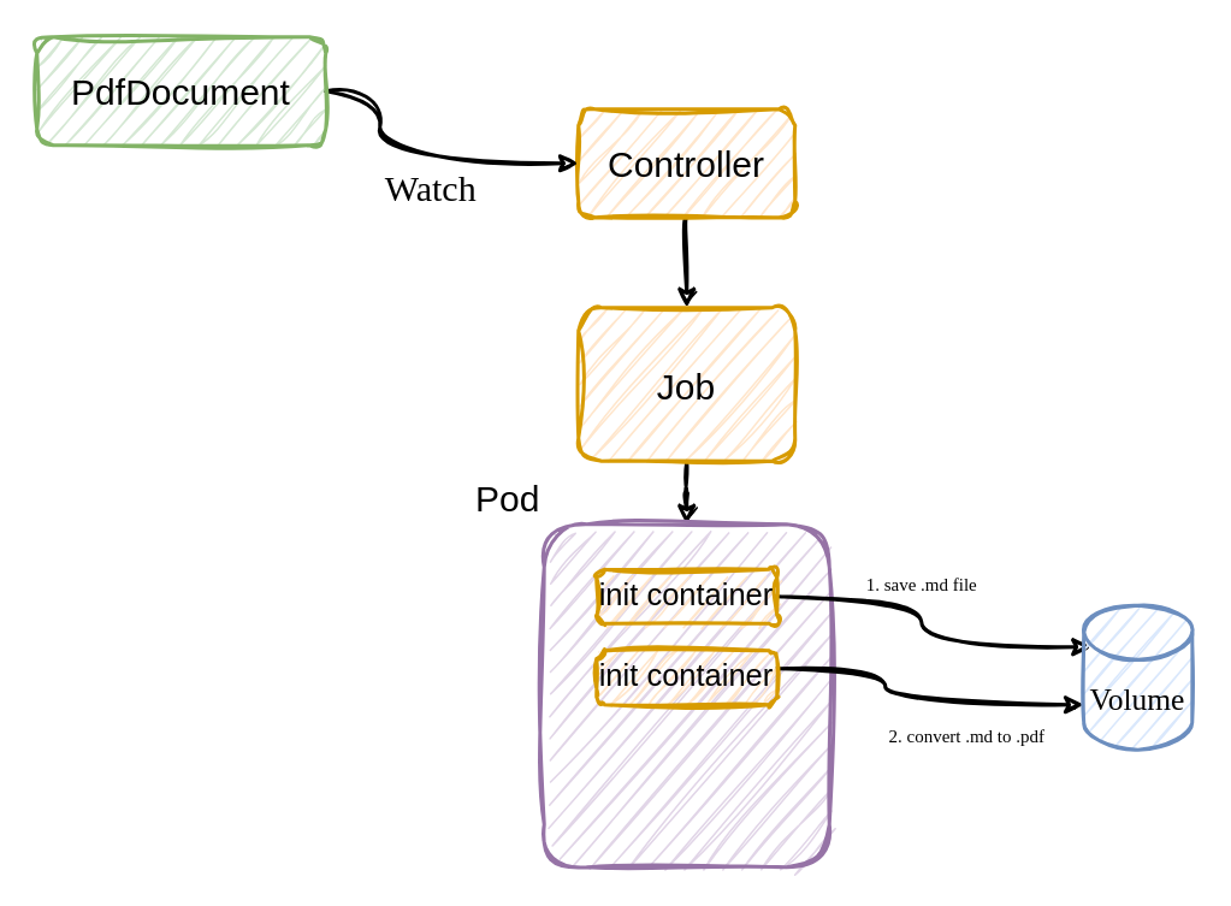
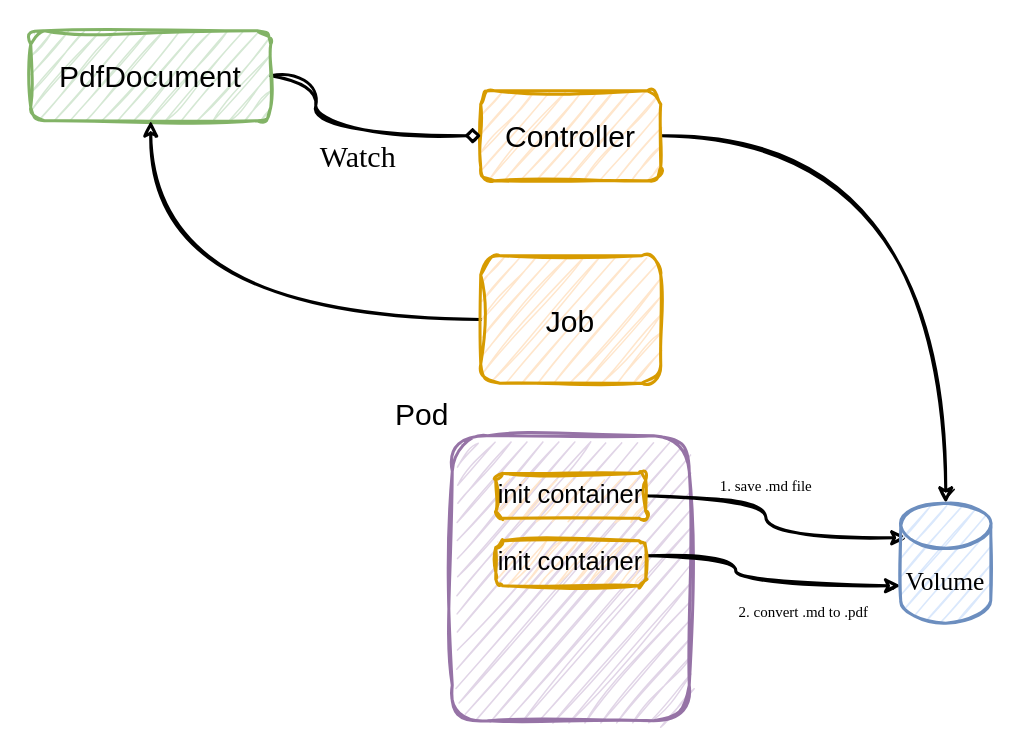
  <mxCell id="0" />
  <mxCell id="1" parent="0" />
- <mxCell id="2" style="edgeStyle=orthogonalEdgeStyle;curved=1;sketch=1;orthogonalLoop=1;jettySize=auto;html=1;strokeWidth=2;fontFamily=Comic Sans MS;fontSize=20;" edge="1" parent="1" source="3" target="8"><mxGeometry relative="1" as="geometry" /></mxCell>
+ <mxCell id="2" style="edgeStyle=orthogonalEdgeStyle;curved=1;sketch=1;orthogonalLoop=1;jettySize=auto;html=1;strokeWidth=2;fontFamily=Comic Sans MS;fontSize=20;" edge="1" parent="1" source="3" target="15"><mxGeometry relative="1" as="geometry" /></mxCell>
  <mxCell id="3" value="&lt;font style=&quot;font-size: 20px;&quot;&gt;Controller&lt;/font&gt;" style="rounded=1;whiteSpace=wrap;html=1;sketch=1;curveFitting=1;jiggle=2;fillColor=#ffe6cc;strokeColor=#d79b00;strokeWidth=2;" vertex="1" parent="1"><mxGeometry x="320" y="60" width="120" height="60" as="geometry" /></mxCell>
- <mxCell id="4" style="edgeStyle=orthogonalEdgeStyle;orthogonalLoop=1;jettySize=auto;html=1;entryX=0;entryY=0.5;entryDx=0;entryDy=0;fontFamily=Comic Sans MS;fontSize=20;curved=1;sketch=1;curveFitting=1;jiggle=2;strokeWidth=2;" edge="1" parent="1" source="6" target="3"><mxGeometry relative="1" as="geometry"><Array as="points"><mxPoint x="210" y="50" /><mxPoint x="210" y="90" /></Array></mxGeometry></mxCell>
+ <mxCell id="4" style="edgeStyle=orthogonalEdgeStyle;orthogonalLoop=1;jettySize=auto;html=1;entryX=0;entryY=0.5;entryDx=0;entryDy=0;fontFamily=Comic Sans MS;fontSize=20;curved=1;sketch=1;curveFitting=1;jiggle=2;strokeWidth=2;endArrow=diamond;" edge="1" parent="1" source="6" target="3"><mxGeometry relative="1" as="geometry"><Array as="points"><mxPoint x="210" y="50" /><mxPoint x="210" y="90" /></Array></mxGeometry></mxCell>
  <mxCell id="5" value="Watch" style="edgeLabel;html=1;align=center;verticalAlign=top;resizable=0;points=[];fontSize=20;fontFamily=Comic Sans MS;" vertex="1" connectable="0" parent="4"><mxGeometry x="0.075" y="5" relative="1" as="geometry"><mxPoint as="offset" /></mxGeometry></mxCell>
  <mxCell id="6" value="&lt;span style=&quot;font-size: 20px;&quot;&gt;PdfDocument&lt;/span&gt;" style="rounded=1;whiteSpace=wrap;html=1;sketch=1;curveFitting=1;jiggle=2;fillColor=#d5e8d4;strokeColor=#82b366;strokeWidth=2;" vertex="1" parent="1"><mxGeometry x="20" y="20" width="160" height="60" as="geometry" /></mxCell>
- <mxCell id="7" style="edgeStyle=orthogonalEdgeStyle;curved=1;sketch=1;orthogonalLoop=1;jettySize=auto;html=1;strokeWidth=2;fontFamily=Comic Sans MS;fontSize=20;" edge="1" parent="1" source="8" target="9"><mxGeometry relative="1" as="geometry" /></mxCell>
+ <mxCell id="7" style="edgeStyle=orthogonalEdgeStyle;curved=1;sketch=1;orthogonalLoop=1;jettySize=auto;html=1;strokeWidth=2;fontFamily=Comic Sans MS;fontSize=20;" edge="1" parent="1" source="8" target="6"><mxGeometry relative="1" as="geometry" /></mxCell>
  <mxCell id="8" value="&lt;font style=&quot;font-size: 20px;&quot;&gt;Job&lt;/font&gt;" style="rounded=1;whiteSpace=wrap;html=1;sketch=1;curveFitting=1;jiggle=2;fillColor=#ffe6cc;strokeColor=#d79b00;strokeWidth=2;" vertex="1" parent="1"><mxGeometry x="320" y="170" width="120" height="85" as="geometry" /></mxCell>
  <mxCell id="9" value="&lt;font style=&quot;font-size: 20px;&quot;&gt;Pod&lt;/font&gt;" style="rounded=1;whiteSpace=wrap;html=1;sketch=1;curveFitting=1;jiggle=2;fillColor=#e1d5e7;strokeColor=#9673a6;strokeWidth=2;verticalAlign=bottom;labelPosition=left;verticalLabelPosition=top;align=right;" vertex="1" parent="1"><mxGeometry x="301" y="290" width="158" height="190" as="geometry" /></mxCell>
  <mxCell id="10" value="&lt;font style=&quot;font-size: 10px;&quot;&gt;1. save .md file&lt;/font&gt;" style="edgeStyle=orthogonalEdgeStyle;curved=1;sketch=1;orthogonalLoop=1;jettySize=auto;html=1;entryX=0.069;entryY=0.288;entryDx=0;entryDy=0;entryPerimeter=0;strokeWidth=2;fontFamily=Comic Sans MS;fontSize=17;verticalAlign=bottom;" edge="1" parent="1" source="11" target="15"><mxGeometry x="-0.167" relative="1" as="geometry"><Array as="points"><mxPoint x="510" y="330" /><mxPoint x="510" y="358" /></Array><mxPoint as="offset" /></mxGeometry></mxCell>
  <mxCell id="11" value="&lt;font style=&quot;font-size: 17px;&quot;&gt;init container&lt;/font&gt;" style="rounded=1;whiteSpace=wrap;html=1;sketch=1;curveFitting=1;jiggle=2;fillColor=#ffe6cc;strokeColor=#d79b00;strokeWidth=2;" vertex="1" parent="1"><mxGeometry x="330" y="315" width="100" height="30" as="geometry" /></mxCell>
  <mxCell id="12" style="edgeStyle=orthogonalEdgeStyle;curved=1;sketch=1;orthogonalLoop=1;jettySize=auto;html=1;strokeWidth=2;fontFamily=Comic Sans MS;fontSize=17;" edge="1" parent="1" source="14" target="15"><mxGeometry relative="1" as="geometry"><Array as="points"><mxPoint x="490" y="370" /><mxPoint x="490" y="390" /></Array></mxGeometry></mxCell>
  <mxCell id="13" value="&lt;font style=&quot;font-size: 10px;&quot;&gt;2. convert .md to .pdf&lt;/font&gt;" style="edgeLabel;html=1;align=center;verticalAlign=middle;resizable=0;points=[];fontSize=17;fontFamily=Comic Sans MS;" vertex="1" connectable="0" parent="12"><mxGeometry x="-0.069" y="-2" relative="1" as="geometry"><mxPoint x="36" y="13" as="offset" /></mxGeometry></mxCell>
  <mxCell id="14" value="&lt;font style=&quot;font-size: 17px;&quot;&gt;init container&lt;/font&gt;" style="rounded=1;whiteSpace=wrap;html=1;sketch=1;curveFitting=1;jiggle=2;fillColor=#ffe6cc;strokeColor=#d79b00;strokeWidth=2;" vertex="1" parent="1"><mxGeometry x="330" y="360" width="100" height="30" as="geometry" /></mxCell>
  <mxCell id="15" value="Volume" style="shape=cylinder3;whiteSpace=wrap;html=1;boundedLbl=1;backgroundOutline=1;size=15;rounded=1;sketch=1;strokeWidth=2;fontFamily=Comic Sans MS;fontSize=17;fillColor=#dae8fc;strokeColor=#6c8ebf;" vertex="1" parent="1"><mxGeometry x="600" y="335" width="60" height="80" as="geometry" /></mxCell>
